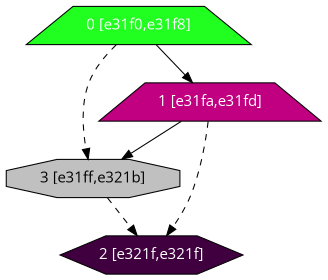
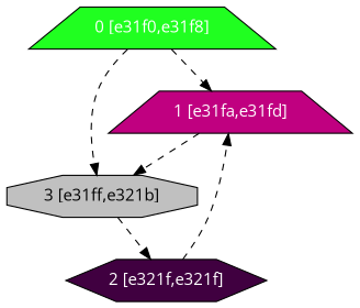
  digraph {
    fontname="Open Sans"
    node [fontcolor="#ffffff" fontname="Open Sans" shape=trapezium style=filled]
    edge [fontname="Open Sans" style=dashed]
    n1 [fillcolor="#20FF20" label="0 [e31f0,e31f8]"]
    n2 [fillcolor="#C00080" label="1 [e31fa,e31fd]"]
    n3 [fillcolor="#C0C0C0" fontcolor="#000000" label="3 [e31ff,e321b]" shape=octagon]
    n4 [fillcolor="#400040" label="2 [e321f,e321f]" shape=hexagon]
-   n1 -> n2 [style=solid]
+   n1 -> n2
    n1 -> n3
-   n2 -> n3 [style=solid]
-   n2 -> n4
+   n2 -> n3
+   n4 -> n2
    n3 -> n4
  }
